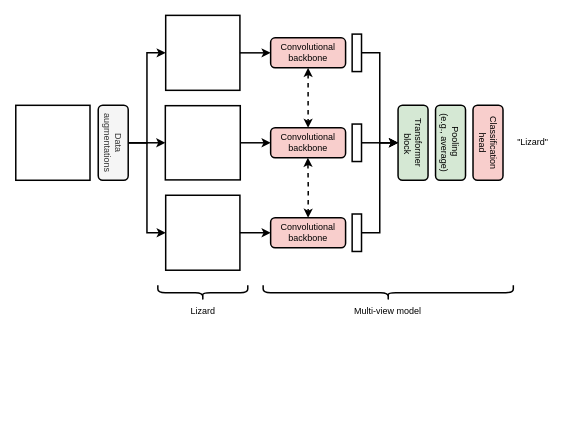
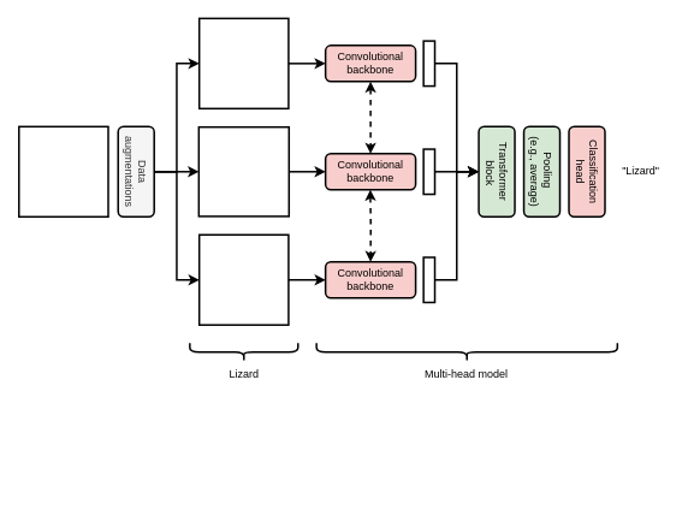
  <mxCell id="0" />
  <mxCell id="1" parent="0" />
  <mxCell id="2" value="" style="shape=image;verticalLabelPosition=bottom;labelBackgroundColor=default;verticalAlign=top;aspect=fixed;imageAspect=0;image=https://www.alice-in-wonderland.net/wp-content/uploads/1book12.jpg;clipPath=inset(2.67% 10.71% 63.67% 0%);imageBorder=default;strokeWidth=2;" vertex="1" parent="1"><mxGeometry x="20" y="140" width="99.02" height="100" as="geometry" /></mxCell>
  <mxCell id="3" style="edgeStyle=orthogonalEdgeStyle;rounded=0;orthogonalLoop=1;jettySize=auto;html=1;exitX=0.5;exitY=0;exitDx=0;exitDy=0;entryX=0;entryY=0.5;entryDx=0;entryDy=0;strokeWidth=2;" edge="1" parent="1" source="6" target="8"><mxGeometry relative="1" as="geometry" /></mxCell>
  <mxCell id="4" style="edgeStyle=orthogonalEdgeStyle;rounded=0;orthogonalLoop=1;jettySize=auto;html=1;entryX=0.5;entryY=1;entryDx=0;entryDy=0;strokeWidth=2;" edge="1" parent="1" source="6" target="10"><mxGeometry relative="1" as="geometry" /></mxCell>
  <mxCell id="5" style="edgeStyle=orthogonalEdgeStyle;rounded=0;orthogonalLoop=1;jettySize=auto;html=1;exitX=0.5;exitY=0;exitDx=0;exitDy=0;entryX=1;entryY=0.5;entryDx=0;entryDy=0;strokeWidth=2;" edge="1" parent="1" source="6" target="12"><mxGeometry relative="1" as="geometry" /></mxCell>
  <mxCell id="6" value="Data augmentations" style="rounded=1;whiteSpace=wrap;html=1;fillColor=#f5f5f5;fontColor=#333333;strokeColor=default;strokeWidth=2;rotation=90;" vertex="1" parent="1"><mxGeometry x="100" y="170" width="100" height="40" as="geometry" /></mxCell>
  <mxCell id="7" style="edgeStyle=orthogonalEdgeStyle;rounded=0;orthogonalLoop=1;jettySize=auto;html=1;exitX=1;exitY=0.5;exitDx=0;exitDy=0;entryX=0;entryY=0.5;entryDx=0;entryDy=0;strokeWidth=2;" edge="1" parent="1" source="8" target="15"><mxGeometry relative="1" as="geometry" /></mxCell>
  <mxCell id="8" value="" style="shape=image;verticalLabelPosition=bottom;labelBackgroundColor=default;verticalAlign=top;aspect=fixed;imageAspect=0;image=https://www.alice-in-wonderland.net/wp-content/uploads/1book12.jpg;clipPath=inset(2.67% 10.71% 63.67% 0%);imageBorder=default;strokeWidth=2;" vertex="1" parent="1"><mxGeometry x="220" y="20" width="99.02" height="100" as="geometry" /></mxCell>
  <mxCell id="9" style="edgeStyle=orthogonalEdgeStyle;rounded=0;orthogonalLoop=1;jettySize=auto;html=1;exitX=0.5;exitY=0;exitDx=0;exitDy=0;entryX=0;entryY=0.5;entryDx=0;entryDy=0;strokeWidth=2;" edge="1" parent="1" source="10" target="13"><mxGeometry relative="1" as="geometry" /></mxCell>
  <mxCell id="10" value="" style="shape=image;verticalLabelPosition=bottom;labelBackgroundColor=default;verticalAlign=top;aspect=fixed;imageAspect=0;image=https://www.alice-in-wonderland.net/wp-content/uploads/1book12.jpg;clipPath=inset(2.67% 10.71% 63.67% 0%);imageBorder=default;strokeWidth=2;rotation=90;" vertex="1" parent="1"><mxGeometry x="220" y="140" width="99.02" height="100" as="geometry" /></mxCell>
  <mxCell id="11" style="edgeStyle=orthogonalEdgeStyle;rounded=0;orthogonalLoop=1;jettySize=auto;html=1;exitX=0;exitY=0.5;exitDx=0;exitDy=0;entryX=0;entryY=0.5;entryDx=0;entryDy=0;strokeWidth=2;" edge="1" parent="1" source="12" target="16"><mxGeometry relative="1" as="geometry" /></mxCell>
  <mxCell id="12" value="" style="shape=image;verticalLabelPosition=bottom;labelBackgroundColor=default;verticalAlign=top;aspect=fixed;imageAspect=0;image=https://www.alice-in-wonderland.net/wp-content/uploads/1book12.jpg;clipPath=inset(2.67% 10.71% 63.67% 0%);imageBorder=default;strokeWidth=2;rotation=-180;" vertex="1" parent="1"><mxGeometry x="220" y="260" width="99.02" height="100" as="geometry" /></mxCell>
  <mxCell id="13" value="Convolutional backbone" style="rounded=1;whiteSpace=wrap;html=1;fillColor=#f8cecc;strokeColor=default;strokeWidth=2;" vertex="1" parent="1"><mxGeometry x="360" y="170" width="100" height="40" as="geometry" /></mxCell>
  <mxCell id="14" style="edgeStyle=orthogonalEdgeStyle;rounded=0;orthogonalLoop=1;jettySize=auto;html=1;exitX=0.5;exitY=1;exitDx=0;exitDy=0;entryX=0.5;entryY=0;entryDx=0;entryDy=0;startArrow=classic;startFill=1;strokeWidth=2;dashed=1;" edge="1" parent="1" source="15" target="13"><mxGeometry relative="1" as="geometry" /></mxCell>
  <mxCell id="15" value="Convolutional backbone" style="rounded=1;whiteSpace=wrap;html=1;fillColor=#f8cecc;strokeColor=default;strokeWidth=2;" vertex="1" parent="1"><mxGeometry x="360" y="50" width="100" height="40" as="geometry" /></mxCell>
  <mxCell id="16" value="Convolutional backbone" style="rounded=1;whiteSpace=wrap;html=1;fillColor=#f8cecc;strokeColor=default;strokeWidth=2;" vertex="1" parent="1"><mxGeometry x="360" y="290" width="100" height="40" as="geometry" /></mxCell>
  <mxCell id="17" style="edgeStyle=orthogonalEdgeStyle;rounded=0;orthogonalLoop=1;jettySize=auto;html=1;exitX=0.5;exitY=1;exitDx=0;exitDy=0;entryX=0.5;entryY=0;entryDx=0;entryDy=0;startArrow=classic;startFill=1;strokeWidth=2;dashed=1;" edge="1" parent="1" target="16"><mxGeometry relative="1" as="geometry"><mxPoint x="409.66" y="210" as="sourcePoint" /><mxPoint x="409.66" y="270" as="targetPoint" /></mxGeometry></mxCell>
  <mxCell id="18" value="Transformer &amp;nbsp;block" style="rounded=1;whiteSpace=wrap;html=1;fillColor=#d5e8d4;strokeColor=default;strokeWidth=2;rotation=90;" vertex="1" parent="1"><mxGeometry x="500" y="170" width="100" height="40" as="geometry" /></mxCell>
  <mxCell id="19" style="edgeStyle=orthogonalEdgeStyle;rounded=0;orthogonalLoop=1;jettySize=auto;html=1;exitX=0.5;exitY=0;exitDx=0;exitDy=0;entryX=0.5;entryY=1;entryDx=0;entryDy=0;strokeWidth=2;" edge="1" parent="1" source="20" target="18"><mxGeometry relative="1" as="geometry" /></mxCell>
  <mxCell id="20" value="" style="rounded=0;whiteSpace=wrap;html=1;rotation=90;strokeWidth=2;" vertex="1" parent="1"><mxGeometry x="450" y="63.75" width="50" height="12.5" as="geometry" /></mxCell>
  <mxCell id="21" value="Pooling&amp;nbsp;&lt;div&gt;(e.g., average)&lt;/div&gt;" style="rounded=1;whiteSpace=wrap;html=1;fillColor=#d5e8d4;strokeColor=default;strokeWidth=2;rotation=90;" vertex="1" parent="1"><mxGeometry x="550" y="170" width="100" height="40" as="geometry" /></mxCell>
  <mxCell id="22" value="Classification head" style="rounded=1;whiteSpace=wrap;html=1;fillColor=#f8cecc;strokeColor=default;strokeWidth=2;rotation=90;" vertex="1" parent="1"><mxGeometry x="600" y="170" width="100" height="40" as="geometry" /></mxCell>
  <mxCell id="23" value="&quot;Lizard&quot;" style="text;html=1;align=center;verticalAlign=middle;whiteSpace=wrap;rounded=0;" vertex="1" parent="1"><mxGeometry x="680" y="175" width="60" height="30" as="geometry" /></mxCell>
  <mxCell id="24" value="" style="shape=curlyBracket;whiteSpace=wrap;html=1;rounded=1;labelPosition=left;verticalLabelPosition=middle;align=right;verticalAlign=middle;rotation=-90;strokeWidth=2;" vertex="1" parent="1"><mxGeometry x="259.51" y="330" width="20" height="120" as="geometry" /></mxCell>
  <mxCell id="25" value="" style="shape=curlyBracket;whiteSpace=wrap;html=1;rounded=1;labelPosition=left;verticalLabelPosition=middle;align=right;verticalAlign=middle;rotation=-90;strokeWidth=2;" vertex="1" parent="1"><mxGeometry x="506.88" y="223.13" width="20" height="333.75" as="geometry" /></mxCell>
  <mxCell id="26" value="Lizard" style="text;html=1;align=center;verticalAlign=middle;whiteSpace=wrap;rounded=0;" vertex="1" parent="1"><mxGeometry x="239.51" y="400" width="60" height="30" as="geometry" /></mxCell>
- <mxCell id="27" value="Multi-view model" style="text;html=1;align=center;verticalAlign=middle;whiteSpace=wrap;rounded=0;" vertex="1" parent="1"><mxGeometry x="459.38" y="400" width="115" height="30" as="geometry" /></mxCell>
+ <mxCell id="27" value="Multi-head model" style="text;html=1;align=center;verticalAlign=middle;whiteSpace=wrap;rounded=0;" vertex="1" parent="1"><mxGeometry x="459.38" y="400" width="115" height="30" as="geometry" /></mxCell>
  <mxCell id="28" style="edgeStyle=orthogonalEdgeStyle;rounded=0;orthogonalLoop=1;jettySize=auto;html=1;exitX=0.5;exitY=0;exitDx=0;exitDy=0;entryX=0.5;entryY=1;entryDx=0;entryDy=0;strokeWidth=2;" edge="1" parent="1" source="29" target="18"><mxGeometry relative="1" as="geometry" /></mxCell>
  <mxCell id="29" value="" style="rounded=0;whiteSpace=wrap;html=1;rotation=90;strokeWidth=2;" vertex="1" parent="1"><mxGeometry x="450" y="183.75" width="50" height="12.5" as="geometry" /></mxCell>
  <mxCell id="30" style="edgeStyle=orthogonalEdgeStyle;rounded=0;orthogonalLoop=1;jettySize=auto;html=1;exitX=0.5;exitY=0;exitDx=0;exitDy=0;entryX=0.5;entryY=1;entryDx=0;entryDy=0;strokeWidth=2;" edge="1" parent="1" source="31" target="18"><mxGeometry relative="1" as="geometry" /></mxCell>
  <mxCell id="31" value="" style="rounded=0;whiteSpace=wrap;html=1;rotation=90;strokeWidth=2;" vertex="1" parent="1"><mxGeometry x="450" y="303.75" width="50" height="12.5" as="geometry" /></mxCell>
